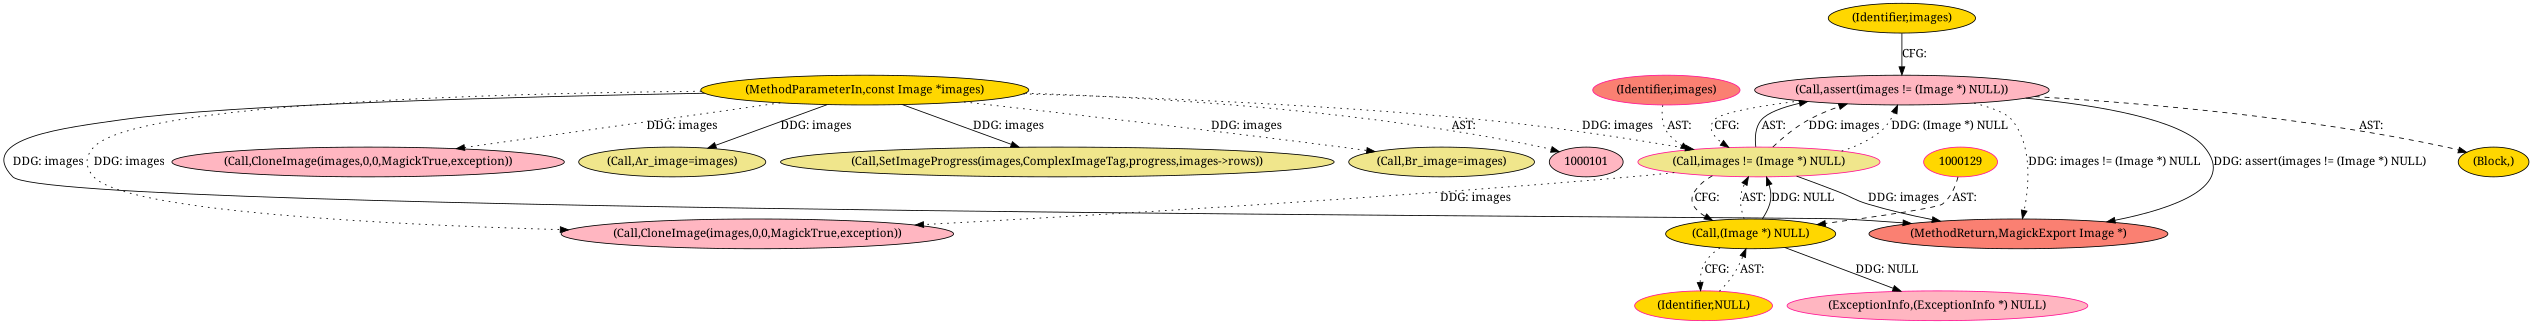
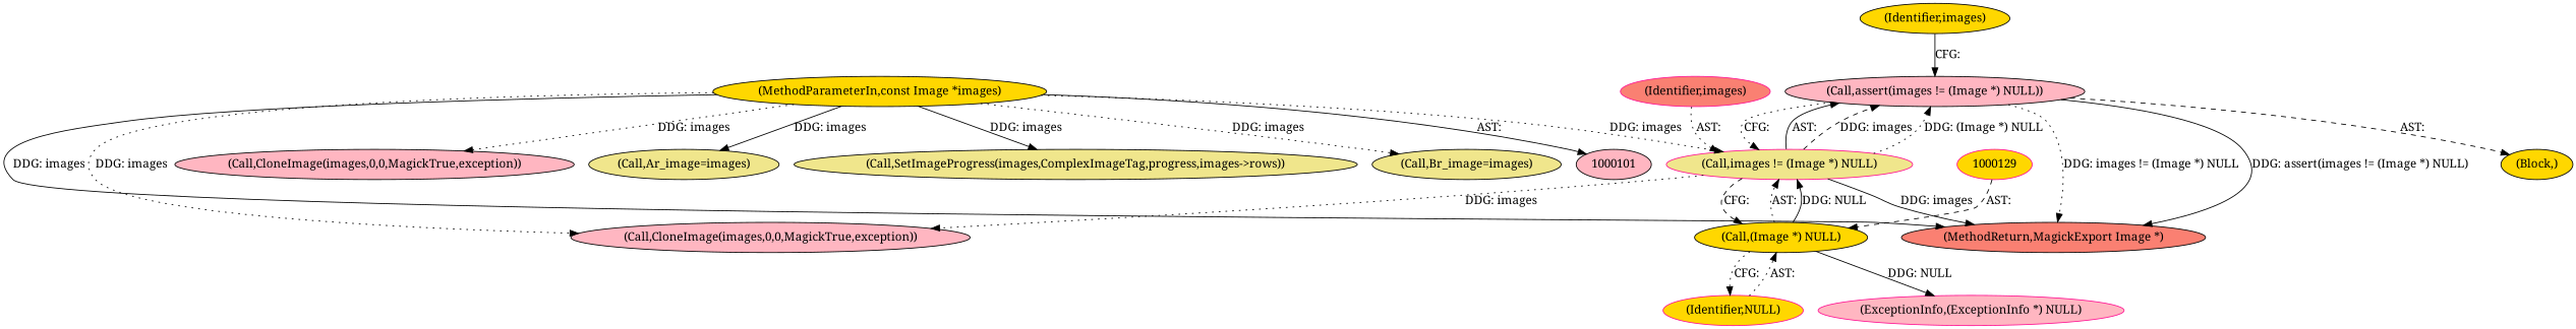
  digraph {
    fontname="Noto Serif"
    node [color=black fillcolor=gold fontname="Noto Serif" style=filled]
    edge [fontname="Noto Serif" style=dotted]
    n1 [fillcolor=lightpink label="(Call,assert(images != (Image *) NULL))"]
    n2 [color=deeppink fillcolor=khaki label="(Call,images != (Image *) NULL)"]
    n3 [fillcolor=salmon label="(MethodReturn,MagickExport Image *)"]
    n4 [label="(Block,)"]
    n5 [label="(Call,(Image *) NULL)"]
    n6 [fillcolor=lightpink label="(Call,CloneImage(images,0,0,MagickTrue,exception))"]
    n7 [color=deeppink label="(Identifier,NULL)"]
    n8 [color=deeppink fillcolor=lightpink label="(ExceptionInfo,(ExceptionInfo *) NULL)"]
    n9 [label="(MethodParameterIn,const Image *images)"]
    n10 [fillcolor=lightpink label="(Call,CloneImage(images,0,0,MagickTrue,exception))"]
    n11 [fillcolor=khaki label="(Call,Ar_image=images)"]
    n12 [fillcolor=khaki label="(Call,SetImageProgress(images,ComplexImageTag,progress,images->rows))"]
    n13 [fillcolor=khaki label="(Call,Br_image=images)"]
    1000101 [fillcolor=lightpink]
    n15 [label="(Identifier,images)"]
    n16 [color=deeppink fillcolor=salmon label="(Identifier,images)"]
    1000129 [color=deeppink]
    n1 -> n2 [label="CFG: "]
    n1 -> n3 [label="DDG: images != (Image *) NULL"]
    n1 -> n3 [label="DDG: assert(images != (Image *) NULL)" style=solid]
    n1 -> n4 [label="AST: " style=dashed]
    n2 -> n1 [label="AST: " style=solid]
    n2 -> n1 [label="DDG: images" style=dashed]
    n2 -> n1 [label="DDG: (Image *) NULL"]
    n2 -> n3 [label="DDG: images" style=solid]
    n2 -> n5 [label="CFG: " style=dashed]
    n2 -> n6 [label="DDG: images"]
    n5 -> n2 [label="AST: "]
    n5 -> n2 [label="DDG: NULL" style=solid]
    n5 -> n7 [label="CFG: "]
    n5 -> n8 [label="DDG: NULL" style=solid]
    n7 -> n5 [label="AST: "]
    n9 -> n2 [label="DDG: images"]
    n9 -> n3 [label="DDG: images" style=solid]
    n9 -> n6 [label="DDG: images"]
    n9 -> n10 [label="DDG: images"]
    n9 -> n11 [label="DDG: images" style=solid]
    n9 -> n12 [label="DDG: images" style=solid]
    n9 -> n13 [label="DDG: images"]
-   n9 -> 1000101 [label="AST: "]
+   n9 -> 1000101 [label="AST: " style=solid]
    n15 -> n1 [label="CFG: " style=solid]
    n16 -> n2 [label="AST: "]
    1000129 -> n5 [label="AST: " style=dashed]
  }
